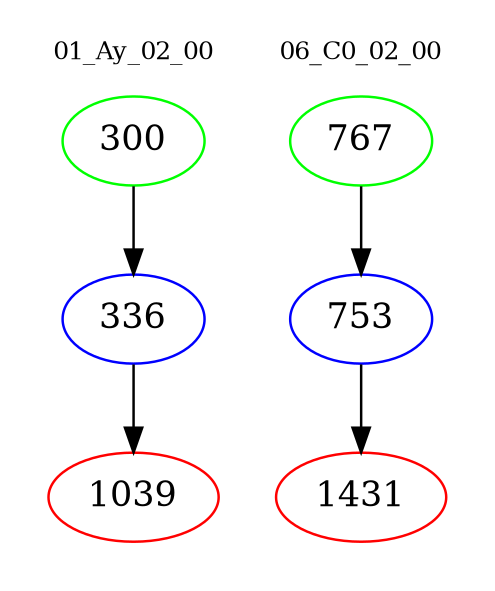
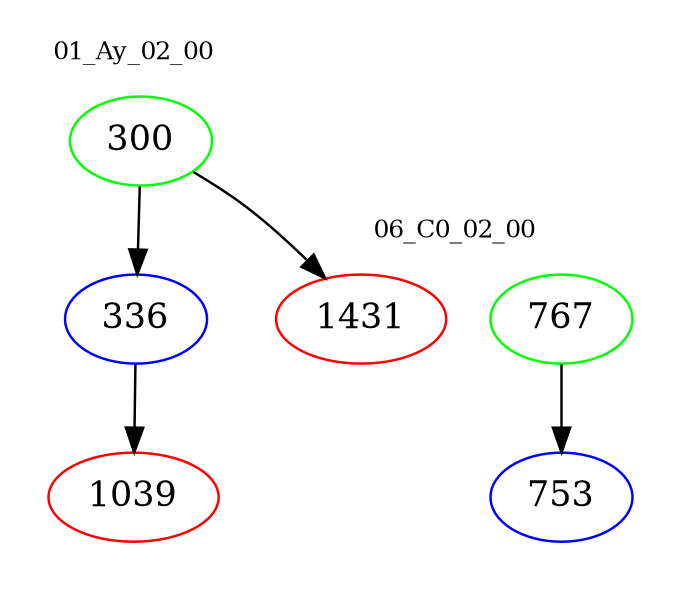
  digraph {
    node [color=green]
    edge [color=black]
    n1 [label=300]
    n2 [color=blue label=336]
    n3 [color=red label=1039]
    n4 [label=767]
    n5 [color=blue label=753]
    n6 [color=red label=1431]
    subgraph cluster_1 {
      color=white
      fontsize=10
      label="01_Ay_02_00"
      n1
      n2
      n3
    }
    subgraph cluster_2 {
      color=white
      fontsize=10
      label="06_C0_02_00"
      n4
      n5
      n6
    }
    n1 -> n2
    n2 -> n3
    n4 -> n5
-   n5 -> n6
+   n1 -> n6
  }
